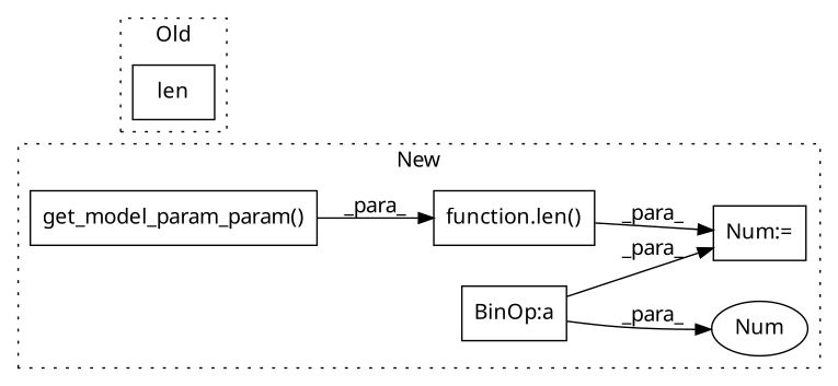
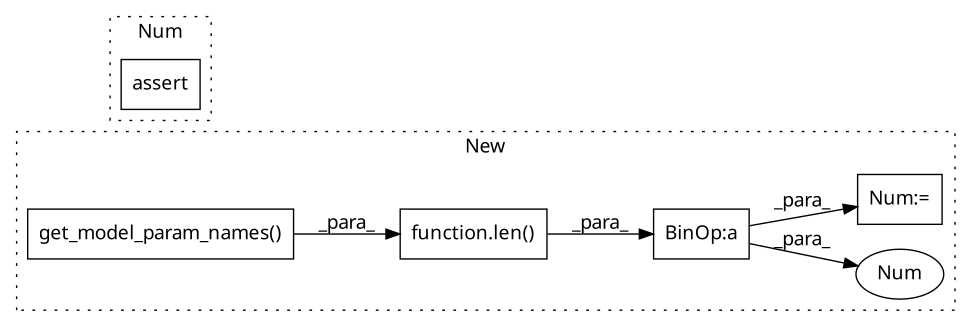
  digraph {
    fontname="Noto Sans"
    rankdir=LR
    node [a=75 fontname="Noto Sans" l=3 shape=box]
    edge [fontname="Noto Sans"]
-   n1 [l=34 label="get_model_param_param()" s=1423]
+   n1 [l=34 label="get_model_param_names()" s=1423]
    n2 [a=82 label="BinOp:a" s=1458]
    n3 [l="4,1" label="function.len()" s="1419,1457"]
    n4 [a=76 l=1 label=Num s=1461 shape=ellipse]
    n5 [a=68 label="Num:=" s=1416]
-   n6 [a=65 l=7 label=len s=1251]
+   n6 [a=65 l=7 label=assert s=1251]
    subgraph cluster_1 {
      label=New
      style=dotted
      n1
      n2
      n3
      n4
      n5
    }
    subgraph cluster_2 {
-     label=Old
+     label=Num
      style=dotted
      n6
    }
    n1 -> n3 [label=_para_]
    n2 -> n4 [label=_para_]
    n2 -> n5 [label=_para_]
-   n3 -> n5 [label=_para_]
+   n3 -> n2 [label=_para_]
  }
